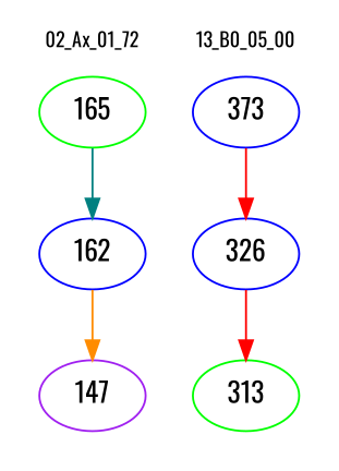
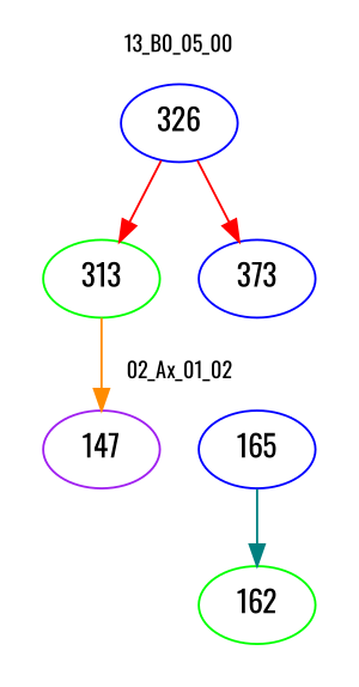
  digraph {
    fontname=Oswald
    node [color=blue fontname=Oswald]
    edge [color=red fontname=Oswald]
-   n1 [label=162]
-   n2 [color=green label=165]
+   n1 [color=green label=162]
+   n2 [label=165]
    n3 [color=purple label=147]
    n4 [label=326]
    n5 [color=green label=313]
    n6 [label=373]
    subgraph cluster_1 {
      color=white
      fontsize=10
-     label="02_Ax_01_72"
+     label="02_Ax_01_02"
      n1
      n2
      n3
    }
    subgraph cluster_2 {
      color=white
      fontsize=10
      label="13_B0_05_00"
      n4
      n5
      n6
    }
-   n1 -> n3 [color=darkorange]
+   n5 -> n3 [color=darkorange]
    n2 -> n1 [color=teal]
    n4 -> n5
-   n6 -> n4
+   n4 -> n6
  }
